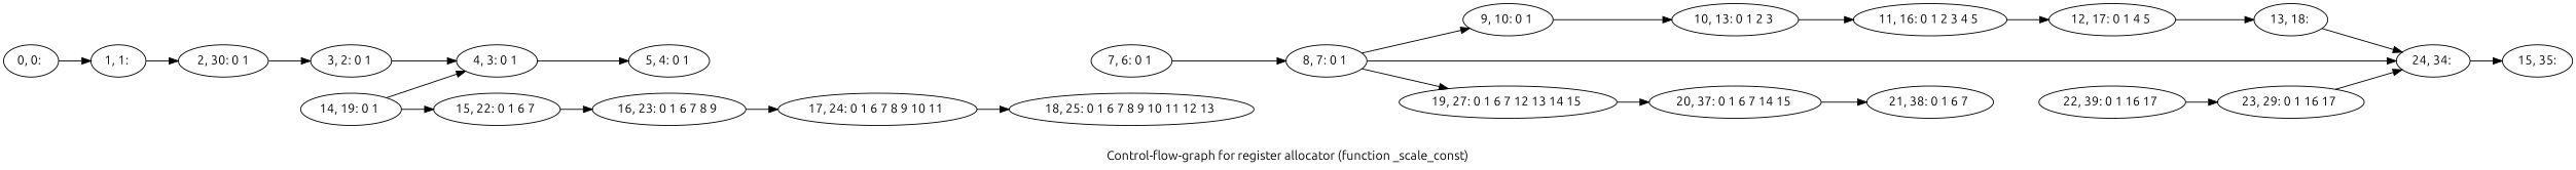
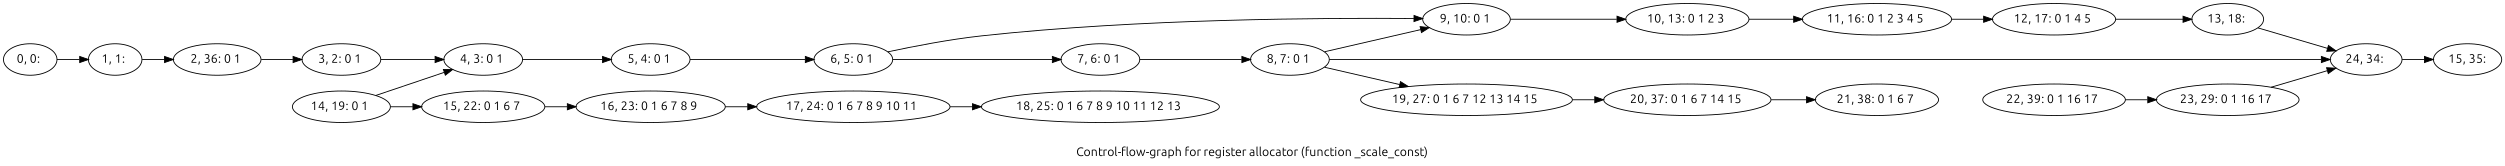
  digraph {
    fontname=Ubuntu
    label="Control-flow-graph for register allocator (function _scale_const)"
    rankdir=LR
    node [fontname=Ubuntu]
    edge [fontname=Ubuntu]
    n1 [label="0, 0: "]
    n2 [label="1, 1: "]
-   n3 [label="2, 30: 0 1"]
+   n3 [label="2, 36: 0 1 "]
    n4 [label="3, 2: 0 1 "]
    n5 [label="4, 3: 0 1 "]
    n6 [label="5, 4: 0 1 "]
+   n7 [label="6, 5: 0 1 "]
    n8 [label="14, 19: 0 1 "]
    n9 [label="15, 22: 0 1 6 7 "]
    n10 [label="7, 6: 0 1 "]
    n11 [label="9, 10: 0 1 "]
    n12 [label="8, 7: 0 1 "]
    n13 [label="10, 13: 0 1 2 3 "]
    n14 [label="24, 34: "]
    n15 [label="19, 27: 0 1 6 7 12 13 14 15 "]
    n16 [label="15, 35:"]
    n17 [label="11, 16: 0 1 2 3 4 5 "]
    n18 [label="12, 17: 0 1 4 5 "]
    n19 [label="13, 18: "]
    n20 [label="16, 23: 0 1 6 7 8 9 "]
    n21 [label="17, 24: 0 1 6 7 8 9 10 11 "]
    n22 [label="18, 25: 0 1 6 7 8 9 10 11 12 13 "]
    n23 [label="20, 37: 0 1 6 7 14 15 "]
    n24 [label="21, 38: 0 1 6 7 "]
    n25 [label="22, 39: 0 1 16 17 "]
    n26 [label="23, 29: 0 1 16 17 "]
    n1 -> n2
    n2 -> n3
    n3 -> n4
    n4 -> n5
    n5 -> n6
+   n6 -> n7
+   n7 -> n10
+   n7 -> n11
    n8 -> n5
    n8 -> n9
    n9 -> n20
    n10 -> n12
    n11 -> n13
    n12 -> n11
    n12 -> n14
    n12 -> n15
    n13 -> n17
    n14 -> n16
    n15 -> n23
    n17 -> n18
    n18 -> n19
    n19 -> n14
    n20 -> n21
    n21 -> n22
    n23 -> n24
    n25 -> n26
    n26 -> n14
  }
